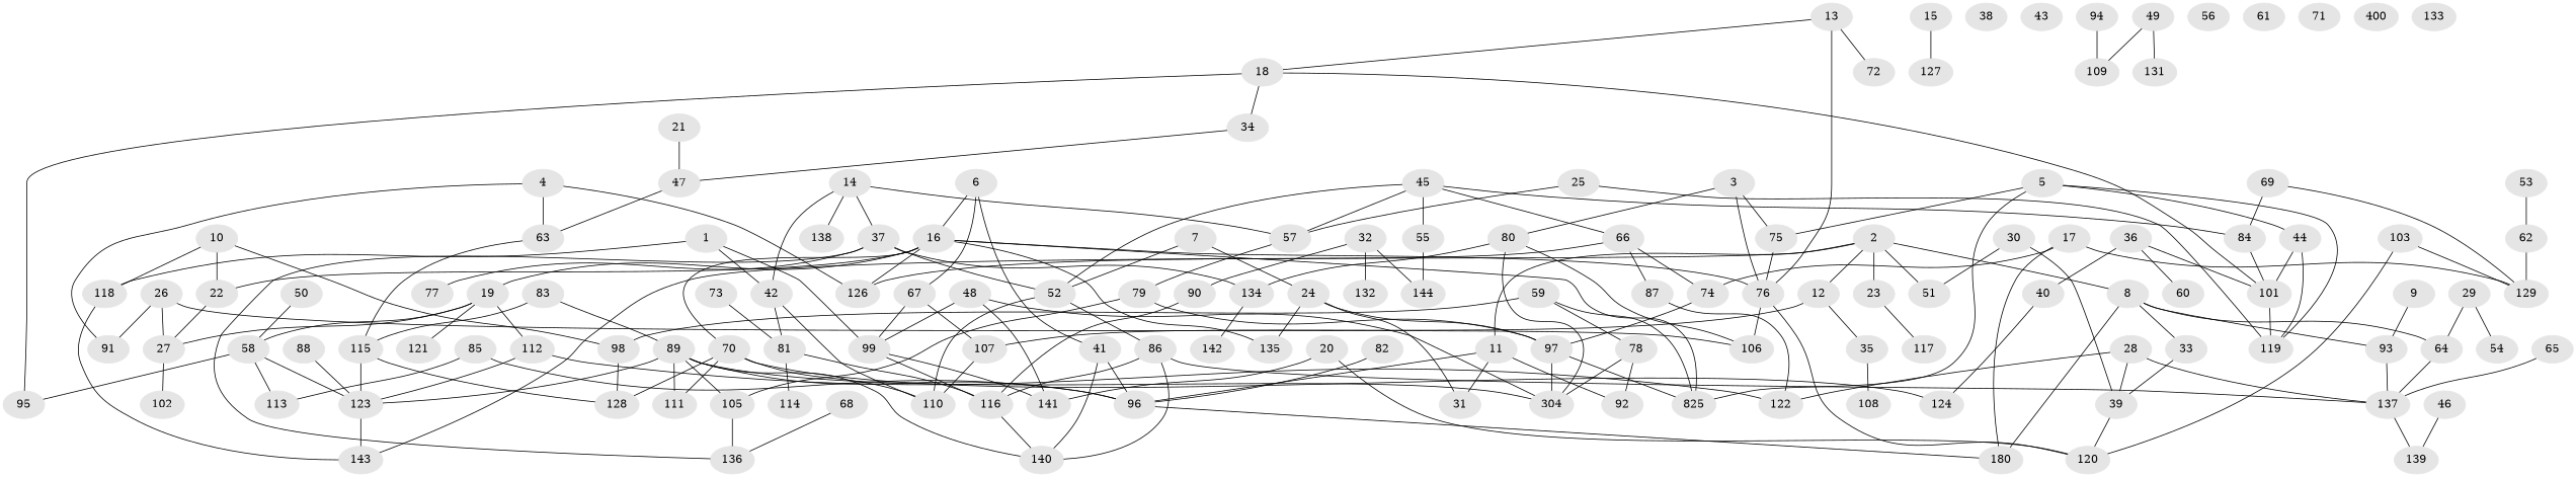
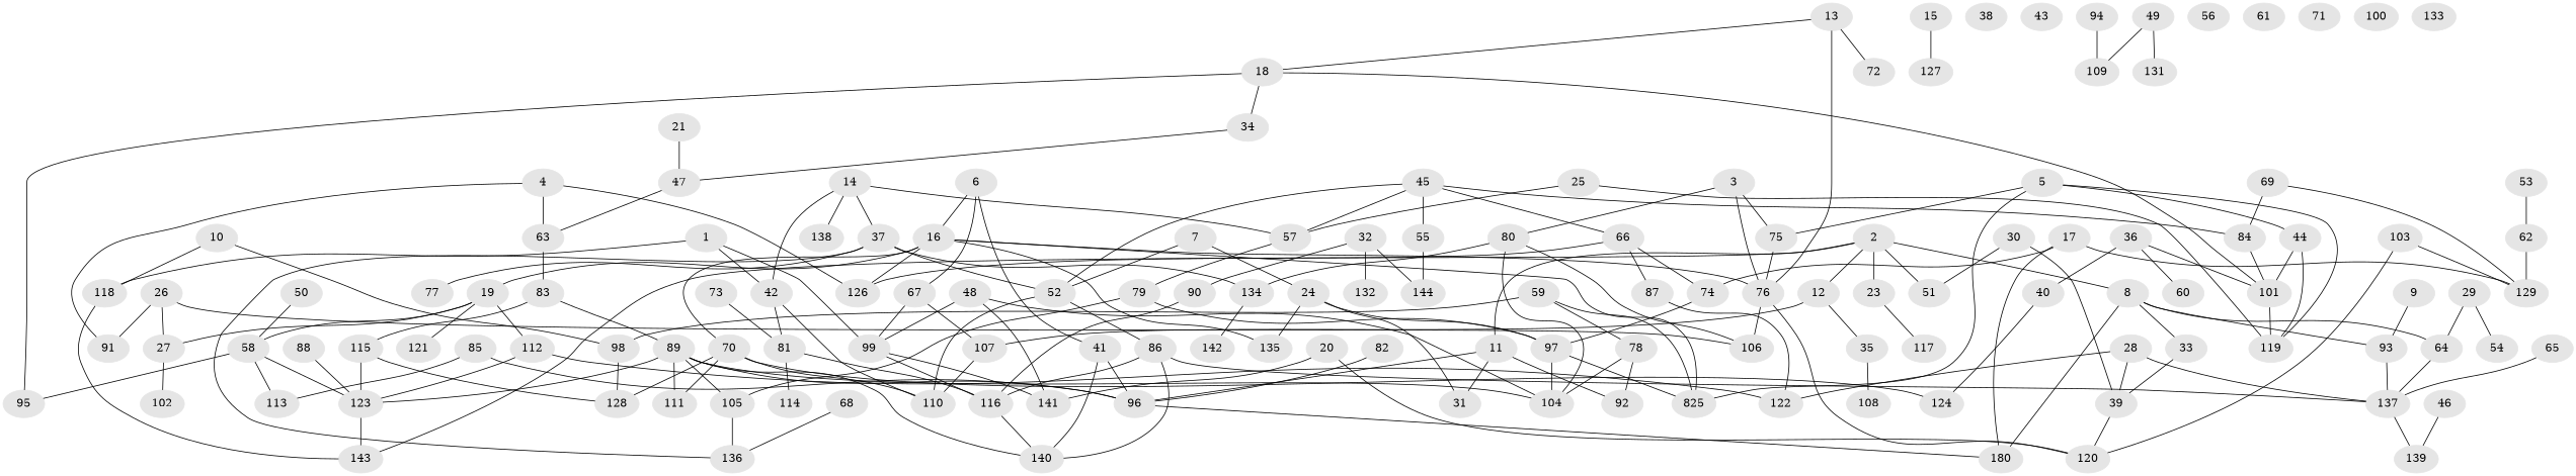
  graph {
    node [color=gray90 style=filled]
    1
    42
    99
    118
    81
    110
    141
    116
    143
    2
    8
    11
    12
    23
    51
    33
    64
    93
    n19 [label=180]
    31
    92
    96
    35
    107
    117
    3
    75
    76
    80
    120
    106
    134
-   104 [label=304]
+   104
    4
    63
    91
    126
    83
    5
    44
    119
    n42 [label=825]
    101
    6
    16
    41
    67
-   22
    19
    70
    135
    140
    7
    24
    52
    97
    86
    39
    137
    9
    10
    98
    27
    128
    108
    13
    18
    72
    34
    95
    14
    37
    57
    138
    77
    136
    79
    15
    127
    58
    112
    121
    124
    111
    17
    74
    129
    47
    102
    113
    123
    122
    20
    21
    25
    26
    28
    139
    29
    54
    30
    32
    90
    132
    144
    36
    40
    60
    142
    38
    114
    43
    45
    55
    66
    84
    87
    46
    48
    49
    109
    131
    50
    53
    62
    56
    105
    59
    78
    61
    89
    115
    65
    68
    69
    71
    73
    82
    85
    88
    94
-   100 [label=400]
+   100
    103
    133
    1 -- 42
    1 -- 99
    1 -- 118
    42 -- 81
    42 -- 110
    99 -- 141
    99 -- 116
    118 -- 143
    81 -- 116
    81 -- 114
    116 -- 140
    2 -- 143
    2 -- 8
    2 -- 11
    2 -- 12
    2 -- 23
    2 -- 51
    8 -- 33
    8 -- 64
    8 -- 93
    8 -- n19
    11 -- 31
    11 -- 92
    11 -- 96
    12 -- 35
    12 -- 107
    23 -- 117
    33 -- 39
    64 -- 137
    93 -- 137
    96 -- n19
    35 -- 108
    107 -- 110
    3 -- 75
    3 -- 76
    3 -- 80
    75 -- 76
    76 -- 120
    76 -- 106
    80 -- 106
    80 -- 134
    80 -- 104
    134 -- 142
    4 -- 63
    4 -- 91
    4 -- 126
-   63 -- 115
+   63 -- 83
    83 -- 89
    83 -- 115
    5 -- 75
    5 -- 44
    5 -- 119
    5 -- n42
    44 -- 119
    44 -- 101
    101 -- 119
    6 -- 16
    6 -- 41
    6 -- 67
    16 -- 76
    16 -- 126
    16 -- n42
-   16 -- 22
    16 -- 19
    16 -- 70
    16 -- 135
    41 -- 96
    41 -- 140
    67 -- 99
    67 -- 107
-   22 -- 27
    19 -- 27
    19 -- 58
    19 -- 112
    19 -- 121
    70 -- 110
    70 -- 128
    70 -- 124
    70 -- 111
    7 -- 24
    7 -- 52
    24 -- 31
    24 -- 135
    24 -- 97
    52 -- 110
    52 -- 86
    97 -- 104
    97 -- n42
    86 -- 116
    86 -- 140
    86 -- 137
    39 -- 120
    137 -- 139
    9 -- 93
    10 -- 118
-   10 -- 22
    10 -- 98
    98 -- 128
    27 -- 102
    13 -- 76
    13 -- 18
    13 -- 72
    18 -- 101
    18 -- 34
    18 -- 95
    34 -- 47
    14 -- 42
    14 -- 37
    14 -- 57
    14 -- 138
    37 -- 134
    37 -- 52
    37 -- 77
    37 -- 136
    57 -- 79
    79 -- 97
    79 -- 105
    15 -- 127
    58 -- 95
    58 -- 113
    58 -- 123
    112 -- 123
    112 -- 122
    17 -- n19
    17 -- 74
    17 -- 129
    74 -- 97
    47 -- 63
    123 -- 143
    20 -- 141
    20 -- 120
    21 -- 47
    25 -- 119
    25 -- 57
    26 -- 106
    26 -- 91
    26 -- 27
    28 -- 39
    28 -- 137
    28 -- 122
    29 -- 64
    29 -- 54
    30 -- 51
    30 -- 39
    32 -- 90
    32 -- 132
    32 -- 144
    90 -- 116
    36 -- 101
    36 -- 40
    36 -- 60
    40 -- 124
    45 -- 52
    45 -- 57
    45 -- 55
    45 -- 66
    45 -- 84
    55 -- 144
    66 -- 126
    66 -- 74
    66 -- 87
    84 -- 101
    87 -- 122
    46 -- 139
    48 -- 99
    48 -- 141
    48 -- 104
    49 -- 109
    49 -- 131
    50 -- 58
    53 -- 62
    62 -- 129
    105 -- 136
    59 -- n42
    59 -- 98
    59 -- 78
    78 -- 92
    78 -- 104
    89 -- 96
    89 -- 104
    89 -- 140
    89 -- 111
    89 -- 123
    89 -- 105
    115 -- 128
    115 -- 123
    65 -- 137
    68 -- 136
    69 -- 129
    69 -- 84
    73 -- 81
    82 -- 96
    85 -- 96
    85 -- 113
    88 -- 123
    94 -- 109
    103 -- 120
    103 -- 129
  }
